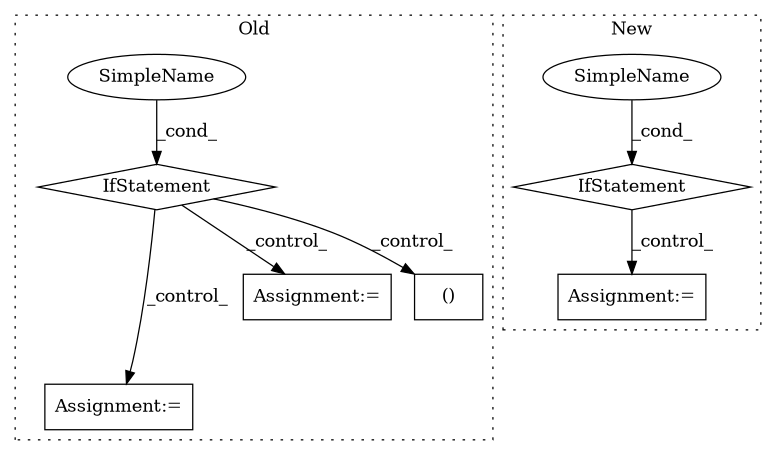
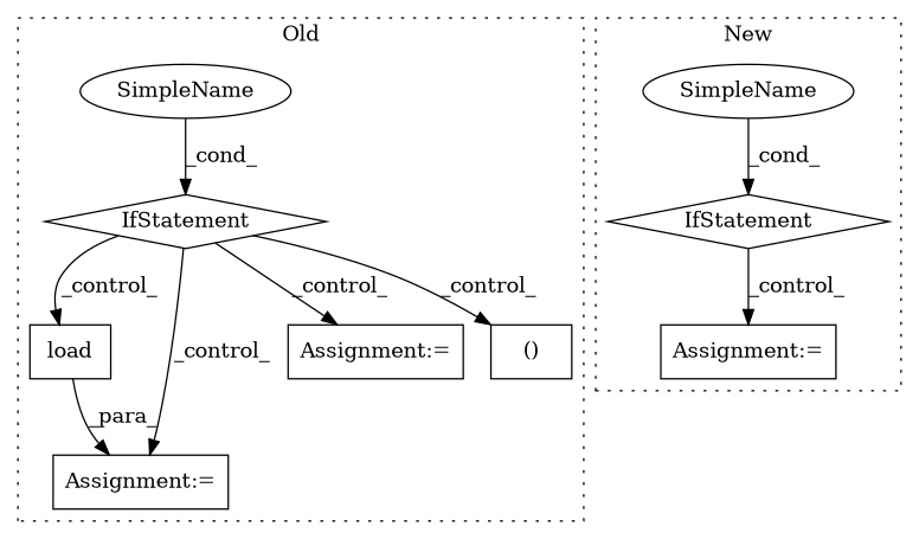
  digraph {
    node [a=7 l=1 shape=box]
+   n1 [a=32 l="5,1" label=load s="923,929"]
    n2 [label="Assignment:=" s=916]
    n3 [a=42 label=SimpleName shape=ellipse l=""]
    n4 [a=25 l="4,2" label=IfStatement s="475,502" shape=diamond]
    n5 [label="Assignment:=" s=527]
    n6 [a=106 l=22 label="()" s=719]
    n7 [a=25 l="8,2" label=IfStatement s="1236,1284" shape=diamond]
    n8 [label="Assignment:=" s=1328]
    n9 [a=42 label=SimpleName shape=ellipse l=""]
    subgraph cluster_1 {
      label=Old
      style=dotted
+     n1
      n2
      n3
      n4
      n5
      n6
    }
    subgraph cluster_2 {
      label=New
      style=dotted
      n7
      n8
      n9
    }
+   n1 -> n2 [label=_para_]
    n3 -> n4 [label=_cond_]
+   n4 -> n1 [label=_control_]
    n4 -> n2 [label=_control_]
    n4 -> n5 [label=_control_]
    n4 -> n6 [label=_control_]
    n7 -> n8 [label=_control_]
    n9 -> n7 [label=_cond_]
  }
